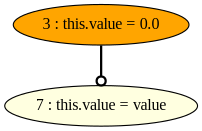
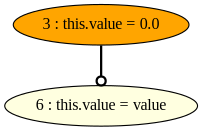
  digraph {
    fontname="Liberation Serif"
    node [style=filled fontname="Liberation Serif"]
    "3 : this.value = 0.0" [fillcolor=orange]
-   "6 : this.value = value" [fillcolor=lightyellow label="7 : this.value = value"]
+   "6 : this.value = value" [fillcolor=lightyellow]
    "3 : this.value = 0.0" -> "6 : this.value = value" [style=bold arrowhead=odot fontname="Liberation Serif"]
  }
